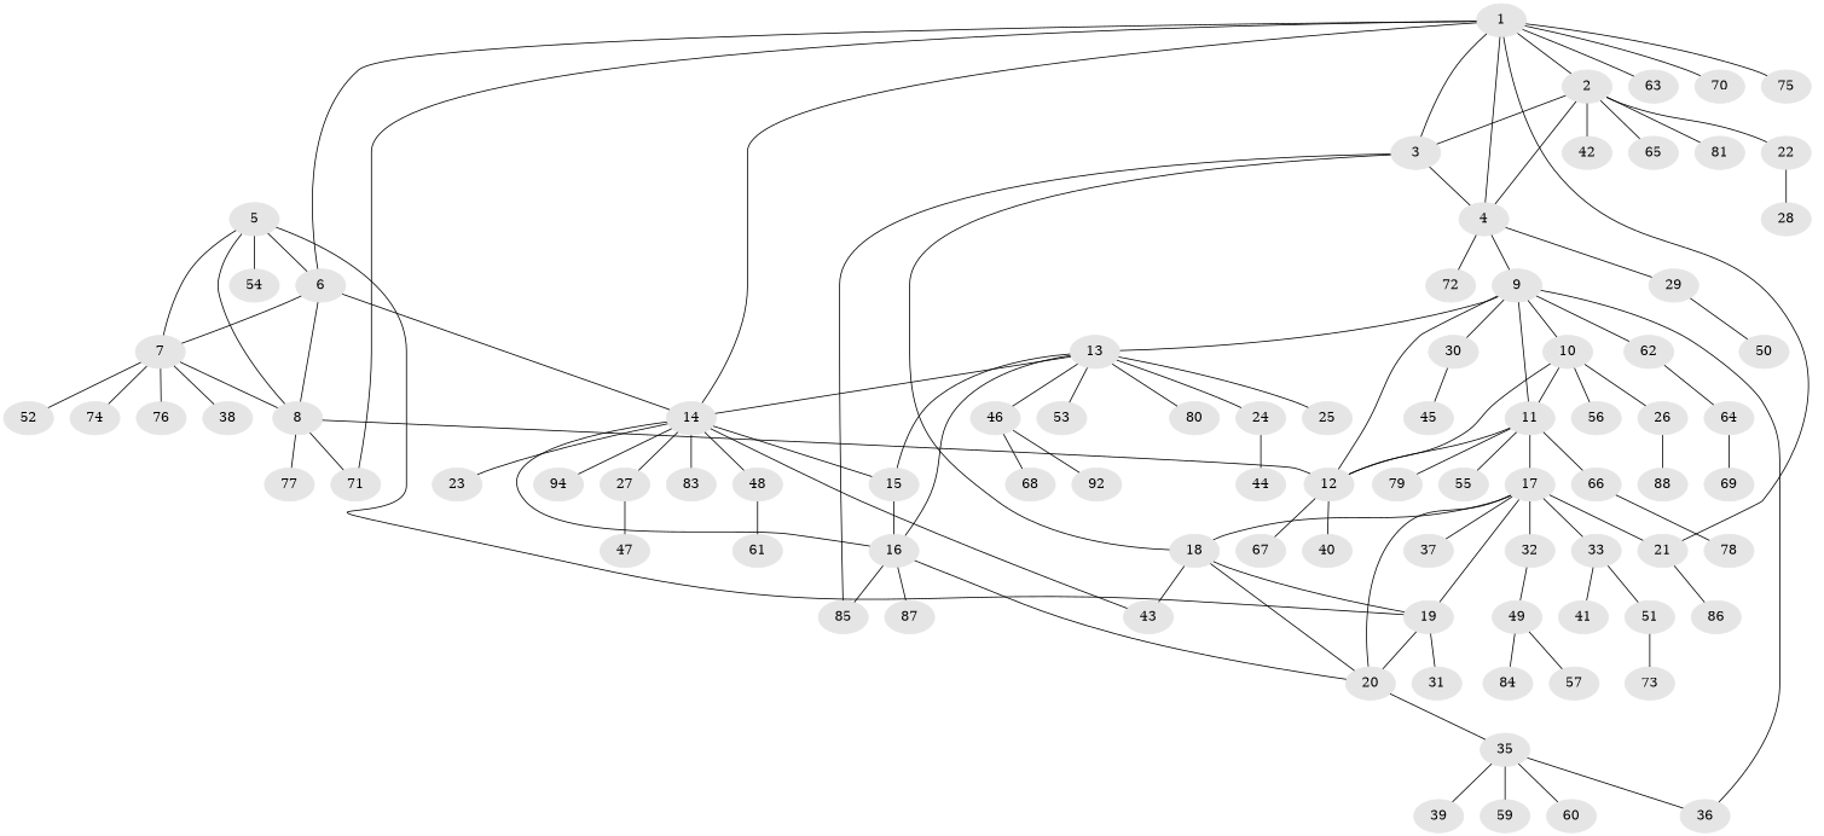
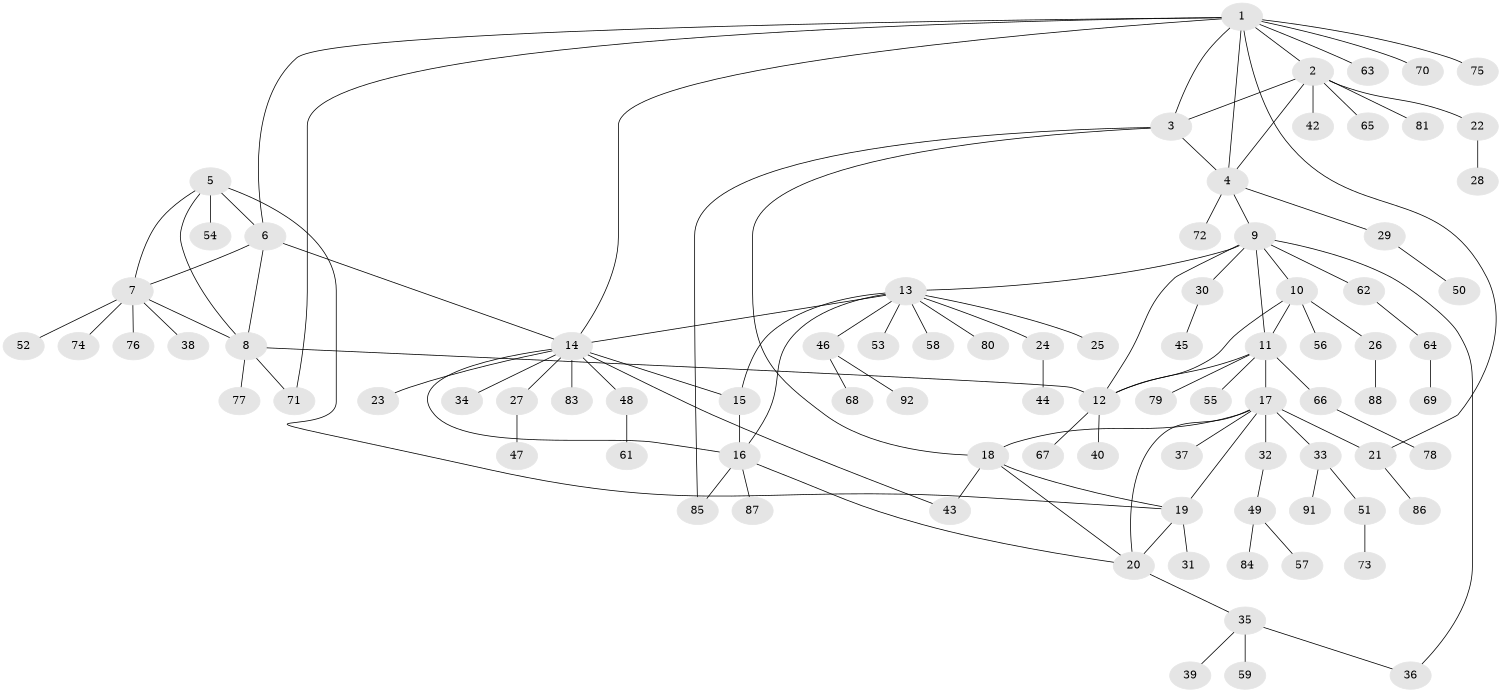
  graph {
    node [color=gray90 style=filled]
    1
    2
    3
    4
    6
    14
    21
    63
    70
    71
    75
    22
    42
    65
    81
    18
    85
    9
    29
    72
    7
    8
    15
    16
    23
    27
-   34 [label=94]
+   34
    43
    48
    83
    86
    28
    19
    20
    12
    10
    11
    13
    30
    36
    62
    50
    5
    54
    38
    52
    74
    76
    77
    31
    40
    67
    26
    56
    17
    55
    66
    79
    24
    25
    46
    53
+   58
    80
    45
    64
    88
    32
    33
    37
    78
    87
    44
    68
    n75 [label=92]
    47
    61
    35
    49
-   41
+   41 [label=91]
    51
    39
    59
-   60
    57
    84
    73
    69
    1 -- 2
    1 -- 3
    1 -- 4
    1 -- 6
    1 -- 14
    1 -- 21
    1 -- 63
    1 -- 70
    1 -- 71
    1 -- 75
    2 -- 3
    2 -- 4
    2 -- 22
    2 -- 42
    2 -- 65
    2 -- 81
    3 -- 4
    3 -- 18
    3 -- 85
    4 -- 9
    4 -- 29
    4 -- 72
    6 -- 14
    6 -- 7
    6 -- 8
    14 -- 15
    14 -- 16
    14 -- 23
    14 -- 27
    14 -- 34
    14 -- 43
    14 -- 48
    14 -- 83
    21 -- 86
    22 -- 28
    18 -- 43
    18 -- 19
    18 -- 20
    9 -- 12
    9 -- 10
    9 -- 11
    9 -- 13
    9 -- 30
    9 -- 36
    9 -- 62
    29 -- 50
    7 -- 8
    7 -- 38
    7 -- 52
    7 -- 74
    7 -- 76
    8 -- 71
    8 -- 12
    8 -- 77
    15 -- 16
    16 -- 85
    16 -- 20
    16 -- 87
    27 -- 47
    48 -- 61
    19 -- 20
    19 -- 31
    20 -- 35
    12 -- 40
    12 -- 67
    10 -- 12
    10 -- 11
    10 -- 26
    10 -- 56
    11 -- 12
    11 -- 17
    11 -- 55
    11 -- 66
    11 -- 79
    13 -- 14
    13 -- 15
    13 -- 16
    13 -- 24
    13 -- 25
    13 -- 46
    13 -- 53
+   13 -- 58
    13 -- 80
    30 -- 45
    62 -- 64
    5 -- 6
    5 -- 7
    5 -- 8
    5 -- 19
    5 -- 54
    26 -- 88
    17 -- 21
    17 -- 18
    17 -- 19
    17 -- 20
    17 -- 32
    17 -- 33
    17 -- 37
    66 -- 78
    24 -- 44
    46 -- 68
    46 -- n75
    64 -- 69
    32 -- 49
    33 -- 41
    33 -- 51
    35 -- 36
    35 -- 39
    35 -- 59
-   35 -- 60
    49 -- 57
    49 -- 84
    51 -- 73
  }
